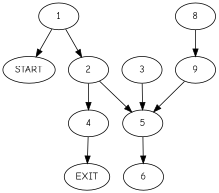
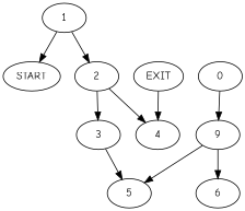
  digraph {
    fontname="Comic Neue"
    node [fontname="Comic Neue"]
    edge [fontname="Comic Neue"]
    n1 [label=START]
    1
    2
    n4 [label=EXIT]
    3
    4
    5
    6
-   8
+   8 [label=0]
    9
    1 -> n1
    1 -> 2
-   2 -> 5
+   2 -> 3
    2 -> 4
    3 -> 5
-   4 -> n4
-   5 -> 6
+   n4 -> 4
+   9 -> 6
    8 -> 9
    9 -> 5
  }
